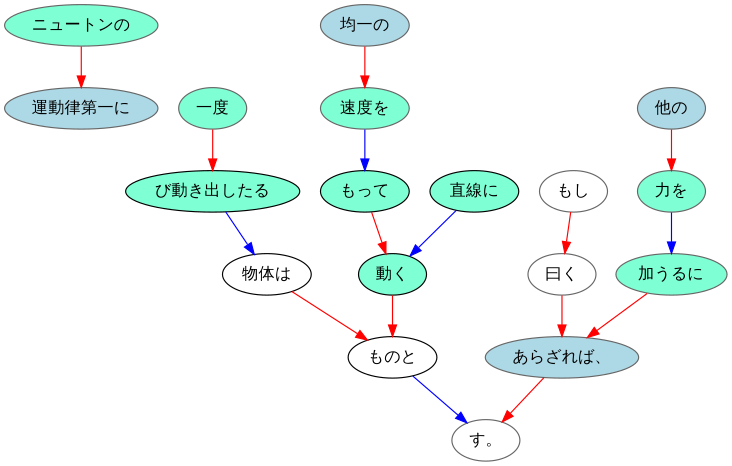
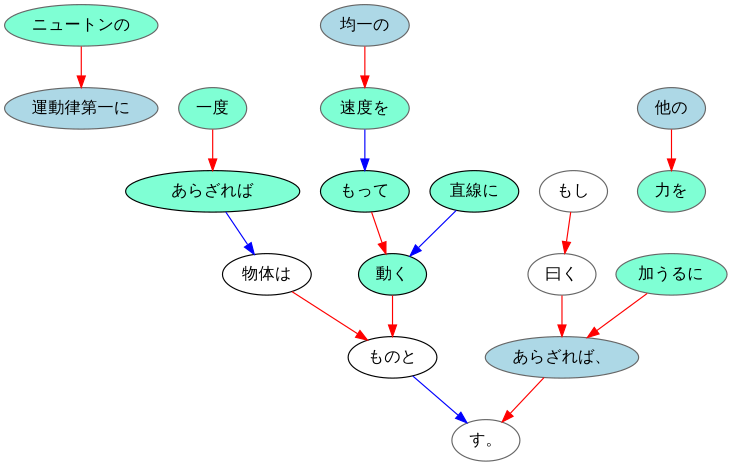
  digraph {
    node [color=gray40 fillcolor=aquamarine style=filled]
    edge [color=red]
    n1 [label="ニュートンの"]
    n2 [fillcolor=lightblue label="運動律第一に"]
    n3 [fillcolor=lightblue label="あらざれば、"]
    n4 [fillcolor=white label="す。"]
    n5 [fillcolor=white label="曰く"]
    n6 [fillcolor=white label="もし"]
    n7 [fillcolor=lightblue label="他の"]
    n8 [label="力を"]
    n9 [label="加うるに"]
    n10 [label="一度"]
-   n11 [color=black label="び動き出したる"]
+   n11 [color=black label="あらざれば"]
    n12 [color=black fillcolor=white label="物体は"]
    n13 [color=black fillcolor=white label="ものと"]
    n14 [fillcolor=lightblue label="均一の"]
    n15 [label="速度を"]
    n16 [color=black label="もって"]
    n17 [color=black label="動く"]
    n18 [color=black label="直線に"]
    n1 -> n2
    n3 -> n4
    n5 -> n3
    n6 -> n5
    n7 -> n8
-   n8 -> n9 [color=blue]
    n9 -> n3
    n10 -> n11
    n11 -> n12 [color=blue]
    n12 -> n13
    n13 -> n4 [color=blue]
    n14 -> n15
    n15 -> n16 [color=blue]
    n16 -> n17
    n17 -> n13
    n18 -> n17 [color=blue]
  }
